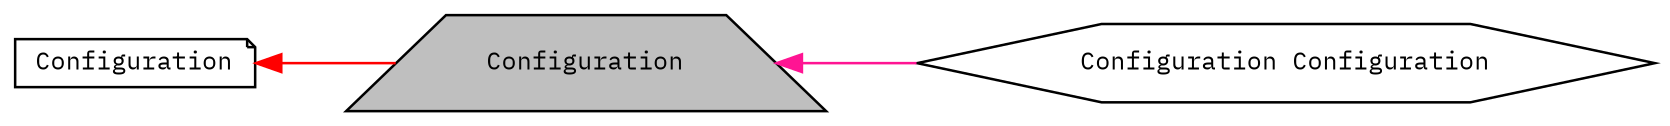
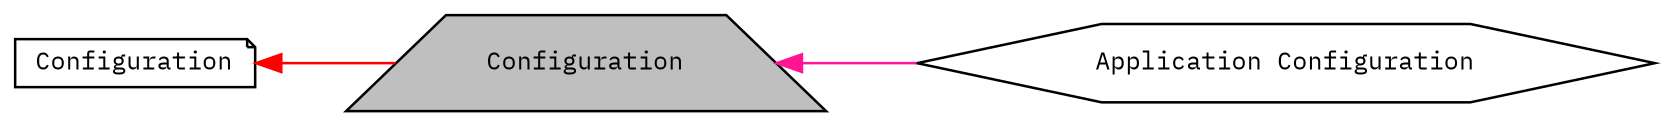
  digraph {
    rankdir=LR
    fontname="IBM Plex Mono"
    node [color=black fillcolor=white fontname="IBM Plex Mono" fontsize=10 style=filled]
    edge [dir=back fontname="IBM Plex Mono" fontsize=10 labelfontname=Helvetica labelfontsize=10 shape=plaintext style=solid]
-   n1 [height=0.2 label="Configuration Configuration" shape=hexagon width=0.4]
+   n1 [height=0.2 label="Application Configuration" shape=hexagon width=0.4]
    n2 [height=0.2 label=Configuration shape=note width=0.4]
    n3 [fillcolor=grey75 fontcolor=black height=0.2 label=Configuration shape=trapezium width=0.4]
    n2 -> n3 [color=red]
    n3 -> n1 [color=deeppink]
  }
